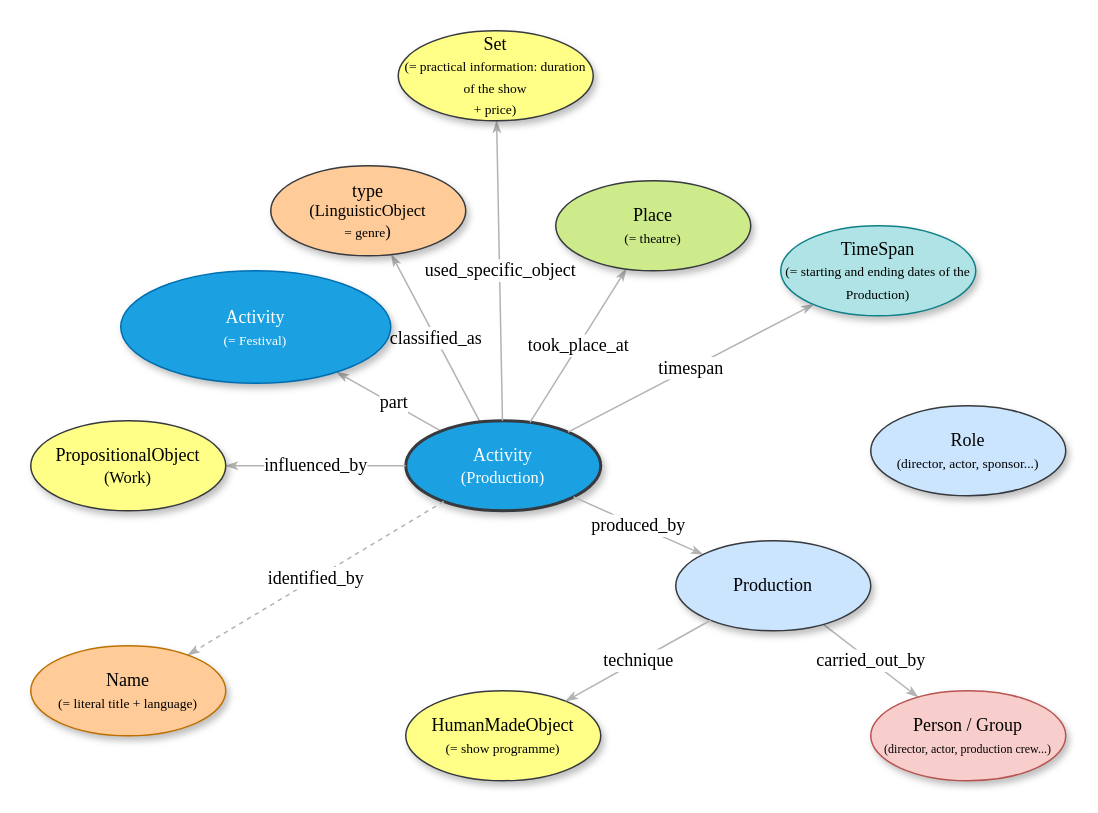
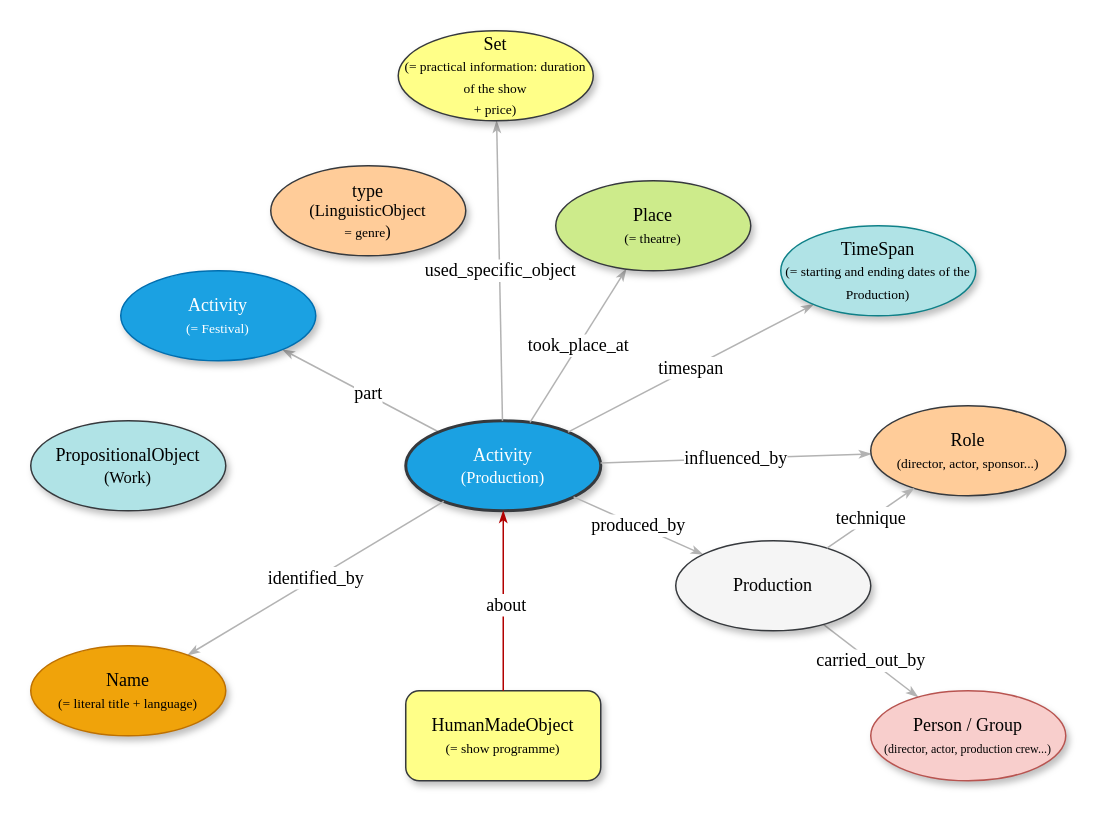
  <mxCell id="0" />
  <mxCell id="1" parent="0" />
  <mxCell id="2" style="edgeStyle=none;rounded=1;html=1;labelBackgroundColor=#FFFFFF;startArrow=none;startFill=0;startSize=5;endArrow=classicThin;endFill=1;endSize=5;jettySize=auto;orthogonalLoop=1;strokeColor=#B3B3B3;strokeWidth=1;fontFamily=Verdana;fontSize=12" parent="1" source="5" target="8" edge="1"><mxGeometry relative="1" as="geometry" /></mxCell>
  <mxCell id="3" value="&lt;font style=&quot;font-size: 12px;&quot; face=&quot;Verdana&quot;&gt;part&lt;/font&gt;" style="edgeLabel;html=1;align=center;verticalAlign=middle;resizable=0;points=[];labelBackgroundColor=#FFFFFF;" parent="2" vertex="1" connectable="0"><mxGeometry x="-0.08" y="-1" relative="1" as="geometry"><mxPoint as="offset" /></mxGeometry></mxCell>
- <mxCell id="4" value="&lt;span style=&quot;background-color: rgb(255, 255, 255);&quot;&gt;classified_as&lt;/span&gt;" style="edgeStyle=none;rounded=1;html=1;labelBackgroundColor=#FFFFFF;startArrow=none;startFill=0;startSize=5;endArrow=classicThin;endFill=1;endSize=5;jettySize=auto;orthogonalLoop=1;strokeColor=#B3B3B3;strokeWidth=1;fontFamily=Verdana;fontSize=12" parent="1" source="5" target="17" edge="1"><mxGeometry relative="1" as="geometry" /></mxCell>
  <mxCell id="5" value="&lt;div&gt;Activity&lt;/div&gt;&lt;div&gt;&lt;font style=&quot;font-size: 11px;&quot;&gt;(Production)&lt;/font&gt;&lt;/div&gt;" style="ellipse;whiteSpace=wrap;html=1;rounded=0;shadow=1;comic=0;labelBackgroundColor=none;strokeWidth=2;fontFamily=Verdana;fontSize=12;align=center;fillColor=#1ba1e2;strokeColor=#36393D;fontColor=#ffffff;" parent="1" vertex="1"><mxGeometry x="270" y="280" width="130" height="60" as="geometry" /></mxCell>
  <mxCell id="6" value="took_place_at" style="edgeStyle=none;rounded=1;html=1;labelBackgroundColor=#FFFFFF;startArrow=none;startFill=0;startSize=5;endArrow=classicThin;endFill=1;endSize=5;jettySize=auto;orthogonalLoop=1;strokeColor=#B3B3B3;strokeWidth=1;fontFamily=Verdana;fontSize=12" parent="1" source="5" target="14" edge="1"><mxGeometry relative="1" as="geometry" /></mxCell>
  <mxCell id="7" value="timespan" style="edgeStyle=none;rounded=1;html=1;labelBackgroundColor=#FFFFFF;startArrow=none;startFill=0;startSize=5;endArrow=classicThin;endFill=1;endSize=5;jettySize=auto;orthogonalLoop=1;strokeColor=#B3B3B3;strokeWidth=1;fontFamily=Verdana;fontSize=12" parent="1" source="5" target="13" edge="1"><mxGeometry relative="1" as="geometry" /></mxCell>
- <mxCell id="8" value="&lt;span&gt;Activity&lt;/span&gt;&lt;div&gt;&lt;span&gt;&lt;font style=&quot;font-size: 9px;&quot;&gt;(= Festival)&lt;/font&gt;&lt;/span&gt;&lt;/div&gt;" style="ellipse;whiteSpace=wrap;html=1;rounded=0;shadow=1;comic=0;labelBackgroundColor=none;strokeWidth=1;fontFamily=Verdana;fontSize=12;align=center;fillColor=#1ba1e2;strokeColor=#006EAF;fontColor=#ffffff;" parent="1" vertex="1"><mxGeometry x="80" y="180" width="180" height="75" as="geometry" /></mxCell>
+ <mxCell id="8" value="&lt;span&gt;Activity&lt;/span&gt;&lt;div&gt;&lt;span&gt;&lt;font style=&quot;font-size: 9px;&quot;&gt;(= Festival)&lt;/font&gt;&lt;/span&gt;&lt;/div&gt;" style="ellipse;whiteSpace=wrap;html=1;rounded=0;shadow=1;comic=0;labelBackgroundColor=none;strokeWidth=1;fontFamily=Verdana;fontSize=12;align=center;fillColor=#1ba1e2;strokeColor=#006EAF;fontColor=#ffffff;" parent="1" vertex="1"><mxGeometry x="80" y="180" width="130" height="60" as="geometry" /></mxCell>
  <mxCell id="9" value="carried_out_by" style="edgeStyle=none;rounded=1;html=1;labelBackgroundColor=#FFFFFF;startArrow=none;startFill=0;startSize=5;endArrow=classicThin;endFill=1;endSize=5;jettySize=auto;orthogonalLoop=1;strokeColor=#B3B3B3;strokeWidth=1;fontFamily=Verdana;fontSize=12" parent="1" source="22" target="11" edge="1"><mxGeometry relative="1" as="geometry"><mxPoint x="710" y="390" as="sourcePoint" /></mxGeometry></mxCell>
- <mxCell id="10" value="&lt;span&gt;HumanMadeObject&lt;/span&gt;&lt;div&gt;&lt;span&gt;&lt;font style=&quot;font-size: 9px;&quot;&gt;(= show programme)&lt;/font&gt;&lt;/span&gt;&lt;/div&gt;" style="ellipse;whiteSpace=wrap;html=1;rounded=0;shadow=1;comic=0;labelBackgroundColor=none;strokeWidth=1;fontFamily=Verdana;fontSize=12;align=center;fillColor=#ffff88;strokeColor=#36393d;" parent="1" vertex="1"><mxGeometry x="270" y="460" width="130" height="60" as="geometry" /></mxCell>
+ <mxCell id="10" value="&lt;span&gt;HumanMadeObject&lt;/span&gt;&lt;div&gt;&lt;span&gt;&lt;font style=&quot;font-size: 9px;&quot;&gt;(= show programme)&lt;/font&gt;&lt;/span&gt;&lt;/div&gt;" style="whiteSpace=wrap;html=1;shadow=1;comic=0;labelBackgroundColor=none;strokeWidth=1;fontFamily=Verdana;fontSize=12;align=center;fillColor=#ffff88;strokeColor=#36393d;rounded=1;" parent="1" vertex="1"><mxGeometry x="270" y="460" width="130" height="60" as="geometry" /></mxCell>
  <mxCell id="11" value="&lt;span&gt;Person / Group&lt;/span&gt;&lt;div&gt;&lt;span&gt;&lt;font style=&quot;font-size: 8px;&quot;&gt;(director, actor, production crew...)&lt;/font&gt;&lt;/span&gt;&lt;/div&gt;" style="ellipse;whiteSpace=wrap;html=1;rounded=0;shadow=1;comic=0;labelBackgroundColor=none;strokeWidth=1;fontFamily=Verdana;fontSize=12;align=center;fillColor=#f8cecc;strokeColor=#b85450;" parent="1" vertex="1"><mxGeometry x="580" y="460" width="130" height="60" as="geometry" /></mxCell>
  <mxCell id="12" value="used_specific_object" style="edgeStyle=none;rounded=1;html=1;labelBackgroundColor=#FFFFFF;startArrow=none;startFill=0;startSize=5;endArrow=classicThin;endFill=1;endSize=5;jettySize=auto;orthogonalLoop=1;strokeColor=#B3B3B3;strokeWidth=1;fontFamily=Verdana;fontSize=12" parent="1" source="5" target="15" edge="1"><mxGeometry relative="1" as="geometry" /></mxCell>
  <mxCell id="13" value="&lt;span&gt;TimeSpan&lt;/span&gt;&lt;div&gt;&lt;span&gt;&lt;font style=&quot;font-size: 9px;&quot;&gt;(= starting and ending dates of the Production)&lt;/font&gt;&lt;/span&gt;&lt;/div&gt;" style="ellipse;whiteSpace=wrap;html=1;rounded=0;shadow=1;comic=0;labelBackgroundColor=none;strokeWidth=1;fontFamily=Verdana;fontSize=12;align=center;fillColor=#b0e3e6;strokeColor=#0e8088;" parent="1" vertex="1"><mxGeometry x="520" y="150" width="130" height="60" as="geometry" /></mxCell>
  <mxCell id="14" value="&lt;span&gt;Place&lt;/span&gt;&lt;div&gt;&lt;span&gt;&lt;font style=&quot;font-size: 9px;&quot;&gt;(= theatre)&lt;/font&gt;&lt;/span&gt;&lt;/div&gt;" style="ellipse;whiteSpace=wrap;html=1;rounded=0;shadow=1;comic=0;labelBackgroundColor=none;strokeWidth=1;fontFamily=Verdana;fontSize=12;align=center;fillColor=#cdeb8b;strokeColor=#36393d;" parent="1" vertex="1"><mxGeometry x="370" y="120" width="130" height="60" as="geometry" /></mxCell>
  <mxCell id="15" value="Set&lt;div&gt;&lt;font style=&quot;font-size: 9px;&quot;&gt;(= practical information: duration of the show&lt;/font&gt;&lt;/div&gt;&lt;div&gt;&lt;font style=&quot;font-size: 9px;&quot;&gt;+ price)&lt;/font&gt;&lt;/div&gt;" style="ellipse;whiteSpace=wrap;html=1;rounded=0;shadow=1;comic=0;labelBackgroundColor=none;strokeWidth=1;fontFamily=Verdana;fontSize=12;align=center;fillColor=#ffff88;strokeColor=#36393d;" parent="1" vertex="1"><mxGeometry x="265" y="20" width="130" height="60" as="geometry" /></mxCell>
- <mxCell id="16" value="influenced_by" style="edgeStyle=none;rounded=1;html=1;labelBackgroundColor=#FFFFFF;startArrow=none;startFill=0;startSize=5;endArrow=classicThin;endFill=1;endSize=5;jettySize=auto;orthogonalLoop=1;strokeColor=#B3B3B3;strokeWidth=1;fontFamily=Verdana;fontSize=12" parent="1" source="5" target="19" edge="1"><mxGeometry relative="1" as="geometry" /></mxCell>
+ <mxCell id="16" value="influenced_by" style="edgeStyle=none;rounded=1;html=1;labelBackgroundColor=#FFFFFF;startArrow=none;startFill=0;startSize=5;endArrow=classicThin;endFill=1;endSize=5;jettySize=auto;orthogonalLoop=1;strokeColor=#B3B3B3;strokeWidth=1;fontFamily=Verdana;fontSize=12;" parent="1" source="5" target="23" edge="1"><mxGeometry relative="1" as="geometry" /></mxCell>
  <mxCell id="17" value="type&lt;div style=&quot;font-size: 11px;&quot;&gt;(&lt;font style=&quot;font-size: 11px;&quot;&gt;LinguisticObject&lt;/font&gt;&lt;/div&gt;&lt;div style=&quot;&quot;&gt;&lt;font style=&quot;font-size: 9px;&quot;&gt; = genre&lt;/font&gt;&lt;span style=&quot;font-size: 11px;&quot;&gt;)&lt;/span&gt;&lt;/div&gt;" style="ellipse;whiteSpace=wrap;html=1;rounded=0;shadow=1;comic=0;labelBackgroundColor=none;strokeWidth=1;fontFamily=Verdana;fontSize=12;align=center;rotation=0;fillColor=#ffcc99;strokeColor=#36393d;" parent="1" vertex="1"><mxGeometry x="180" y="110" width="130" height="60" as="geometry" /></mxCell>
- <mxCell id="18" value="identified_by" style="edgeStyle=none;rounded=1;html=1;labelBackgroundColor=#FFFFFF;startArrow=none;startFill=0;startSize=5;endArrow=classicThin;endFill=1;endSize=5;jettySize=auto;orthogonalLoop=1;strokeColor=#B3B3B3;strokeWidth=1;fontFamily=Verdana;fontSize=12;dashed=1;" parent="1" source="5" target="20" edge="1"><mxGeometry relative="1" as="geometry" /></mxCell>
- <mxCell id="19" value="&lt;span&gt;PropositionalObject&lt;/span&gt;&lt;div&gt;&lt;span&gt;&lt;font style=&quot;font-size: 11px;&quot;&gt;(Work)&lt;/font&gt;&lt;/span&gt;&lt;/div&gt;" style="ellipse;whiteSpace=wrap;html=1;rounded=0;shadow=1;comic=0;labelBackgroundColor=none;strokeWidth=1;fontFamily=Verdana;fontSize=12;align=center;rotation=0;fillColor=#ffff88;strokeColor=#36393d;" parent="1" vertex="1"><mxGeometry x="20" y="280" width="130" height="60" as="geometry" /></mxCell>
- <mxCell id="20" value="&lt;span&gt;Name&lt;/span&gt;&lt;div&gt;&lt;span&gt;&lt;font style=&quot;font-size: 9px;&quot;&gt;(= literal title + language)&lt;/font&gt;&lt;/span&gt;&lt;/div&gt;" style="ellipse;whiteSpace=wrap;html=1;rounded=0;shadow=1;comic=0;labelBackgroundColor=none;strokeWidth=1;fontFamily=Verdana;fontSize=12;align=center;rotation=0;fillColor=#ffcc99;strokeColor=#BD7000;fontColor=#000000;" parent="1" vertex="1"><mxGeometry x="20" y="430" width="130" height="60" as="geometry" /></mxCell>
+ <mxCell id="18" value="identified_by" style="edgeStyle=none;rounded=1;html=1;labelBackgroundColor=#FFFFFF;startArrow=none;startFill=0;startSize=5;endArrow=classicThin;endFill=1;endSize=5;jettySize=auto;orthogonalLoop=1;strokeColor=#B3B3B3;strokeWidth=1;fontFamily=Verdana;fontSize=12" parent="1" source="5" target="20" edge="1"><mxGeometry relative="1" as="geometry" /></mxCell>
+ <mxCell id="19" value="&lt;span&gt;PropositionalObject&lt;/span&gt;&lt;div&gt;&lt;span&gt;&lt;font style=&quot;font-size: 11px;&quot;&gt;(Work)&lt;/font&gt;&lt;/span&gt;&lt;/div&gt;" style="ellipse;whiteSpace=wrap;html=1;rounded=0;shadow=1;comic=0;labelBackgroundColor=none;strokeWidth=1;fontFamily=Verdana;fontSize=12;align=center;rotation=0;fillColor=#b0e3e6;strokeColor=#36393d;" parent="1" vertex="1"><mxGeometry x="20" y="280" width="130" height="60" as="geometry" /></mxCell>
+ <mxCell id="20" value="&lt;span&gt;Name&lt;/span&gt;&lt;div&gt;&lt;span&gt;&lt;font style=&quot;font-size: 9px;&quot;&gt;(= literal title + language)&lt;/font&gt;&lt;/span&gt;&lt;/div&gt;" style="ellipse;whiteSpace=wrap;html=1;rounded=0;shadow=1;comic=0;labelBackgroundColor=none;strokeWidth=1;fontFamily=Verdana;fontSize=12;align=center;rotation=0;fillColor=#f0a30a;strokeColor=#BD7000;fontColor=#000000;" parent="1" vertex="1"><mxGeometry x="20" y="430" width="130" height="60" as="geometry" /></mxCell>
  <mxCell id="21" value="produced_by" style="edgeStyle=none;rounded=1;html=1;labelBackgroundColor=#FFFFFF;startArrow=none;startFill=0;startSize=5;endArrow=classicThin;endFill=1;endSize=5;jettySize=auto;orthogonalLoop=1;strokeColor=#B3B3B3;strokeWidth=1;fontFamily=Verdana;fontSize=12" parent="1" source="5" target="22" edge="1"><mxGeometry relative="1" as="geometry"><mxPoint x="531.937" y="-65.003" as="sourcePoint" /></mxGeometry></mxCell>
- <mxCell id="22" value="&lt;span&gt;Production&lt;/span&gt;" style="ellipse;whiteSpace=wrap;html=1;rounded=0;shadow=1;comic=0;labelBackgroundColor=none;strokeWidth=1;fontFamily=Verdana;fontSize=12;align=center;fillColor=#cce5ff;strokeColor=#36393d;" parent="1" vertex="1"><mxGeometry x="450" y="360" width="130" height="60" as="geometry" /></mxCell>
- <mxCell id="23" value="&lt;span&gt;Role&lt;/span&gt;&lt;div&gt;&lt;span&gt;&lt;font style=&quot;font-size: 9px;&quot;&gt;(director, actor, sponsor...)&lt;/font&gt;&lt;/span&gt;&lt;/div&gt;" style="ellipse;whiteSpace=wrap;html=1;rounded=0;shadow=1;comic=0;labelBackgroundColor=none;strokeWidth=1;fontFamily=Verdana;fontSize=12;align=center;fillColor=#cce5ff;strokeColor=#36393d;" parent="1" vertex="1"><mxGeometry x="580" y="270" width="130" height="60" as="geometry" /></mxCell>
- <mxCell id="24" value="technique" style="edgeStyle=none;rounded=1;html=1;labelBackgroundColor=#FFFFFF;startArrow=none;startFill=0;startSize=5;endArrow=classicThin;endFill=1;endSize=5;jettySize=auto;orthogonalLoop=1;strokeColor=#B3B3B3;strokeWidth=1;fontFamily=Verdana;fontSize=12;" parent="1" source="22" target="10" edge="1"><mxGeometry relative="1" as="geometry"><mxPoint x="559" y="426" as="sourcePoint" /><mxPoint x="651" y="494" as="targetPoint" /></mxGeometry></mxCell>
+ <mxCell id="22" value="&lt;span&gt;Production&lt;/span&gt;" style="ellipse;whiteSpace=wrap;html=1;rounded=0;shadow=1;comic=0;labelBackgroundColor=none;strokeWidth=1;fontFamily=Verdana;fontSize=12;align=center;fillColor=#f5f5f5;strokeColor=#36393d;" parent="1" vertex="1"><mxGeometry x="450" y="360" width="130" height="60" as="geometry" /></mxCell>
+ <mxCell id="23" value="&lt;span&gt;Role&lt;/span&gt;&lt;div&gt;&lt;span&gt;&lt;font style=&quot;font-size: 9px;&quot;&gt;(director, actor, sponsor...)&lt;/font&gt;&lt;/span&gt;&lt;/div&gt;" style="ellipse;whiteSpace=wrap;html=1;rounded=0;shadow=1;comic=0;labelBackgroundColor=none;strokeWidth=1;fontFamily=Verdana;fontSize=12;align=center;fillColor=#ffcc99;strokeColor=#36393d;" parent="1" vertex="1"><mxGeometry x="580" y="270" width="130" height="60" as="geometry" /></mxCell>
+ <mxCell id="24" value="technique" style="edgeStyle=none;rounded=1;html=1;labelBackgroundColor=#FFFFFF;startArrow=none;startFill=0;startSize=5;endArrow=classicThin;endFill=1;endSize=5;jettySize=auto;orthogonalLoop=1;strokeColor=#B3B3B3;strokeWidth=1;fontFamily=Verdana;fontSize=12" parent="1" source="22" target="23" edge="1"><mxGeometry relative="1" as="geometry"><mxPoint x="559" y="426" as="sourcePoint" /><mxPoint x="651" y="494" as="targetPoint" /></mxGeometry></mxCell>
+ <mxCell id="25" value="" style="edgeStyle=none;rounded=1;html=1;labelBackgroundColor=#FFFFFF;startArrow=none;startFill=0;startSize=5;endArrow=classicThin;endFill=1;endSize=5;jettySize=auto;orthogonalLoop=1;strokeColor=#B20000;strokeWidth=1;fontFamily=Verdana;fontSize=12;fillColor=#e51400;" parent="1" source="10" target="5" edge="1"><mxGeometry relative="1" as="geometry"><mxPoint x="330" as="sourcePoint" y="360" /><mxPoint x="335" y="440" as="targetPoint" /></mxGeometry></mxCell>
+ <mxCell id="26" value="&lt;font face=&quot;Verdana&quot; style=&quot;font-size: 12px;&quot;&gt;about&lt;/font&gt;" style="edgeLabel;html=1;align=center;verticalAlign=middle;resizable=0;points=[];" parent="25" vertex="1" connectable="0"><mxGeometry x="-0.041" y="-1" relative="1" as="geometry"><mxPoint as="offset" /></mxGeometry></mxCell>
